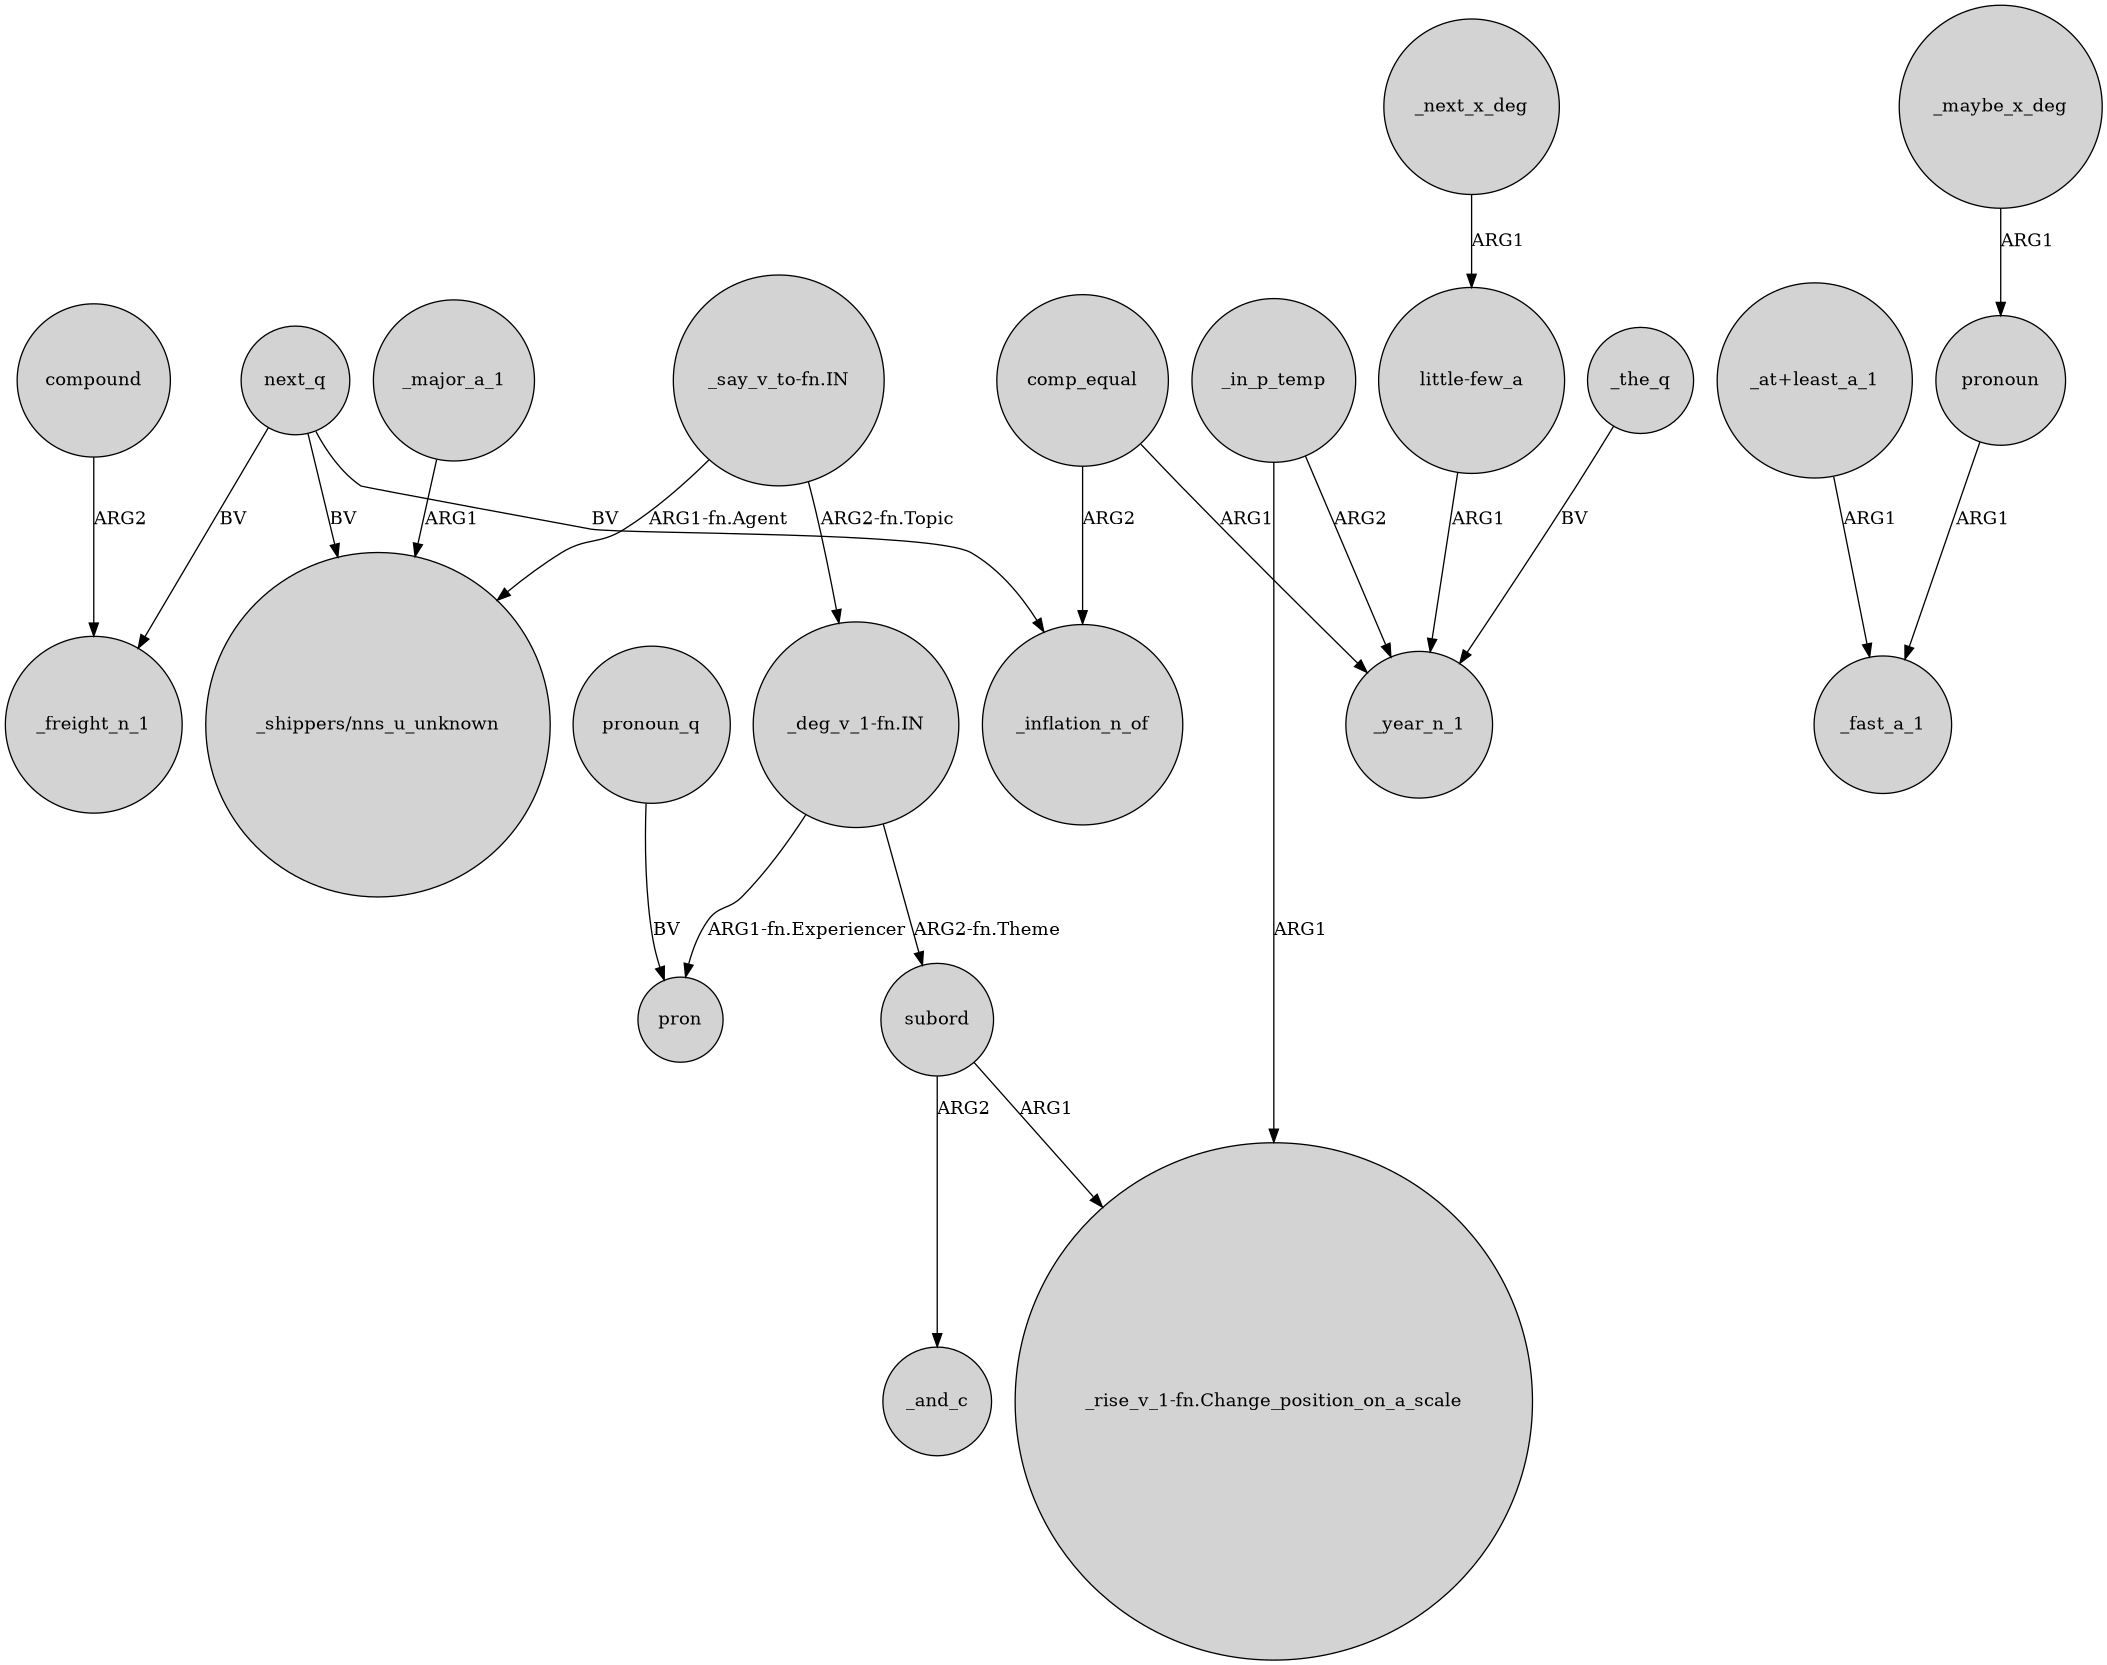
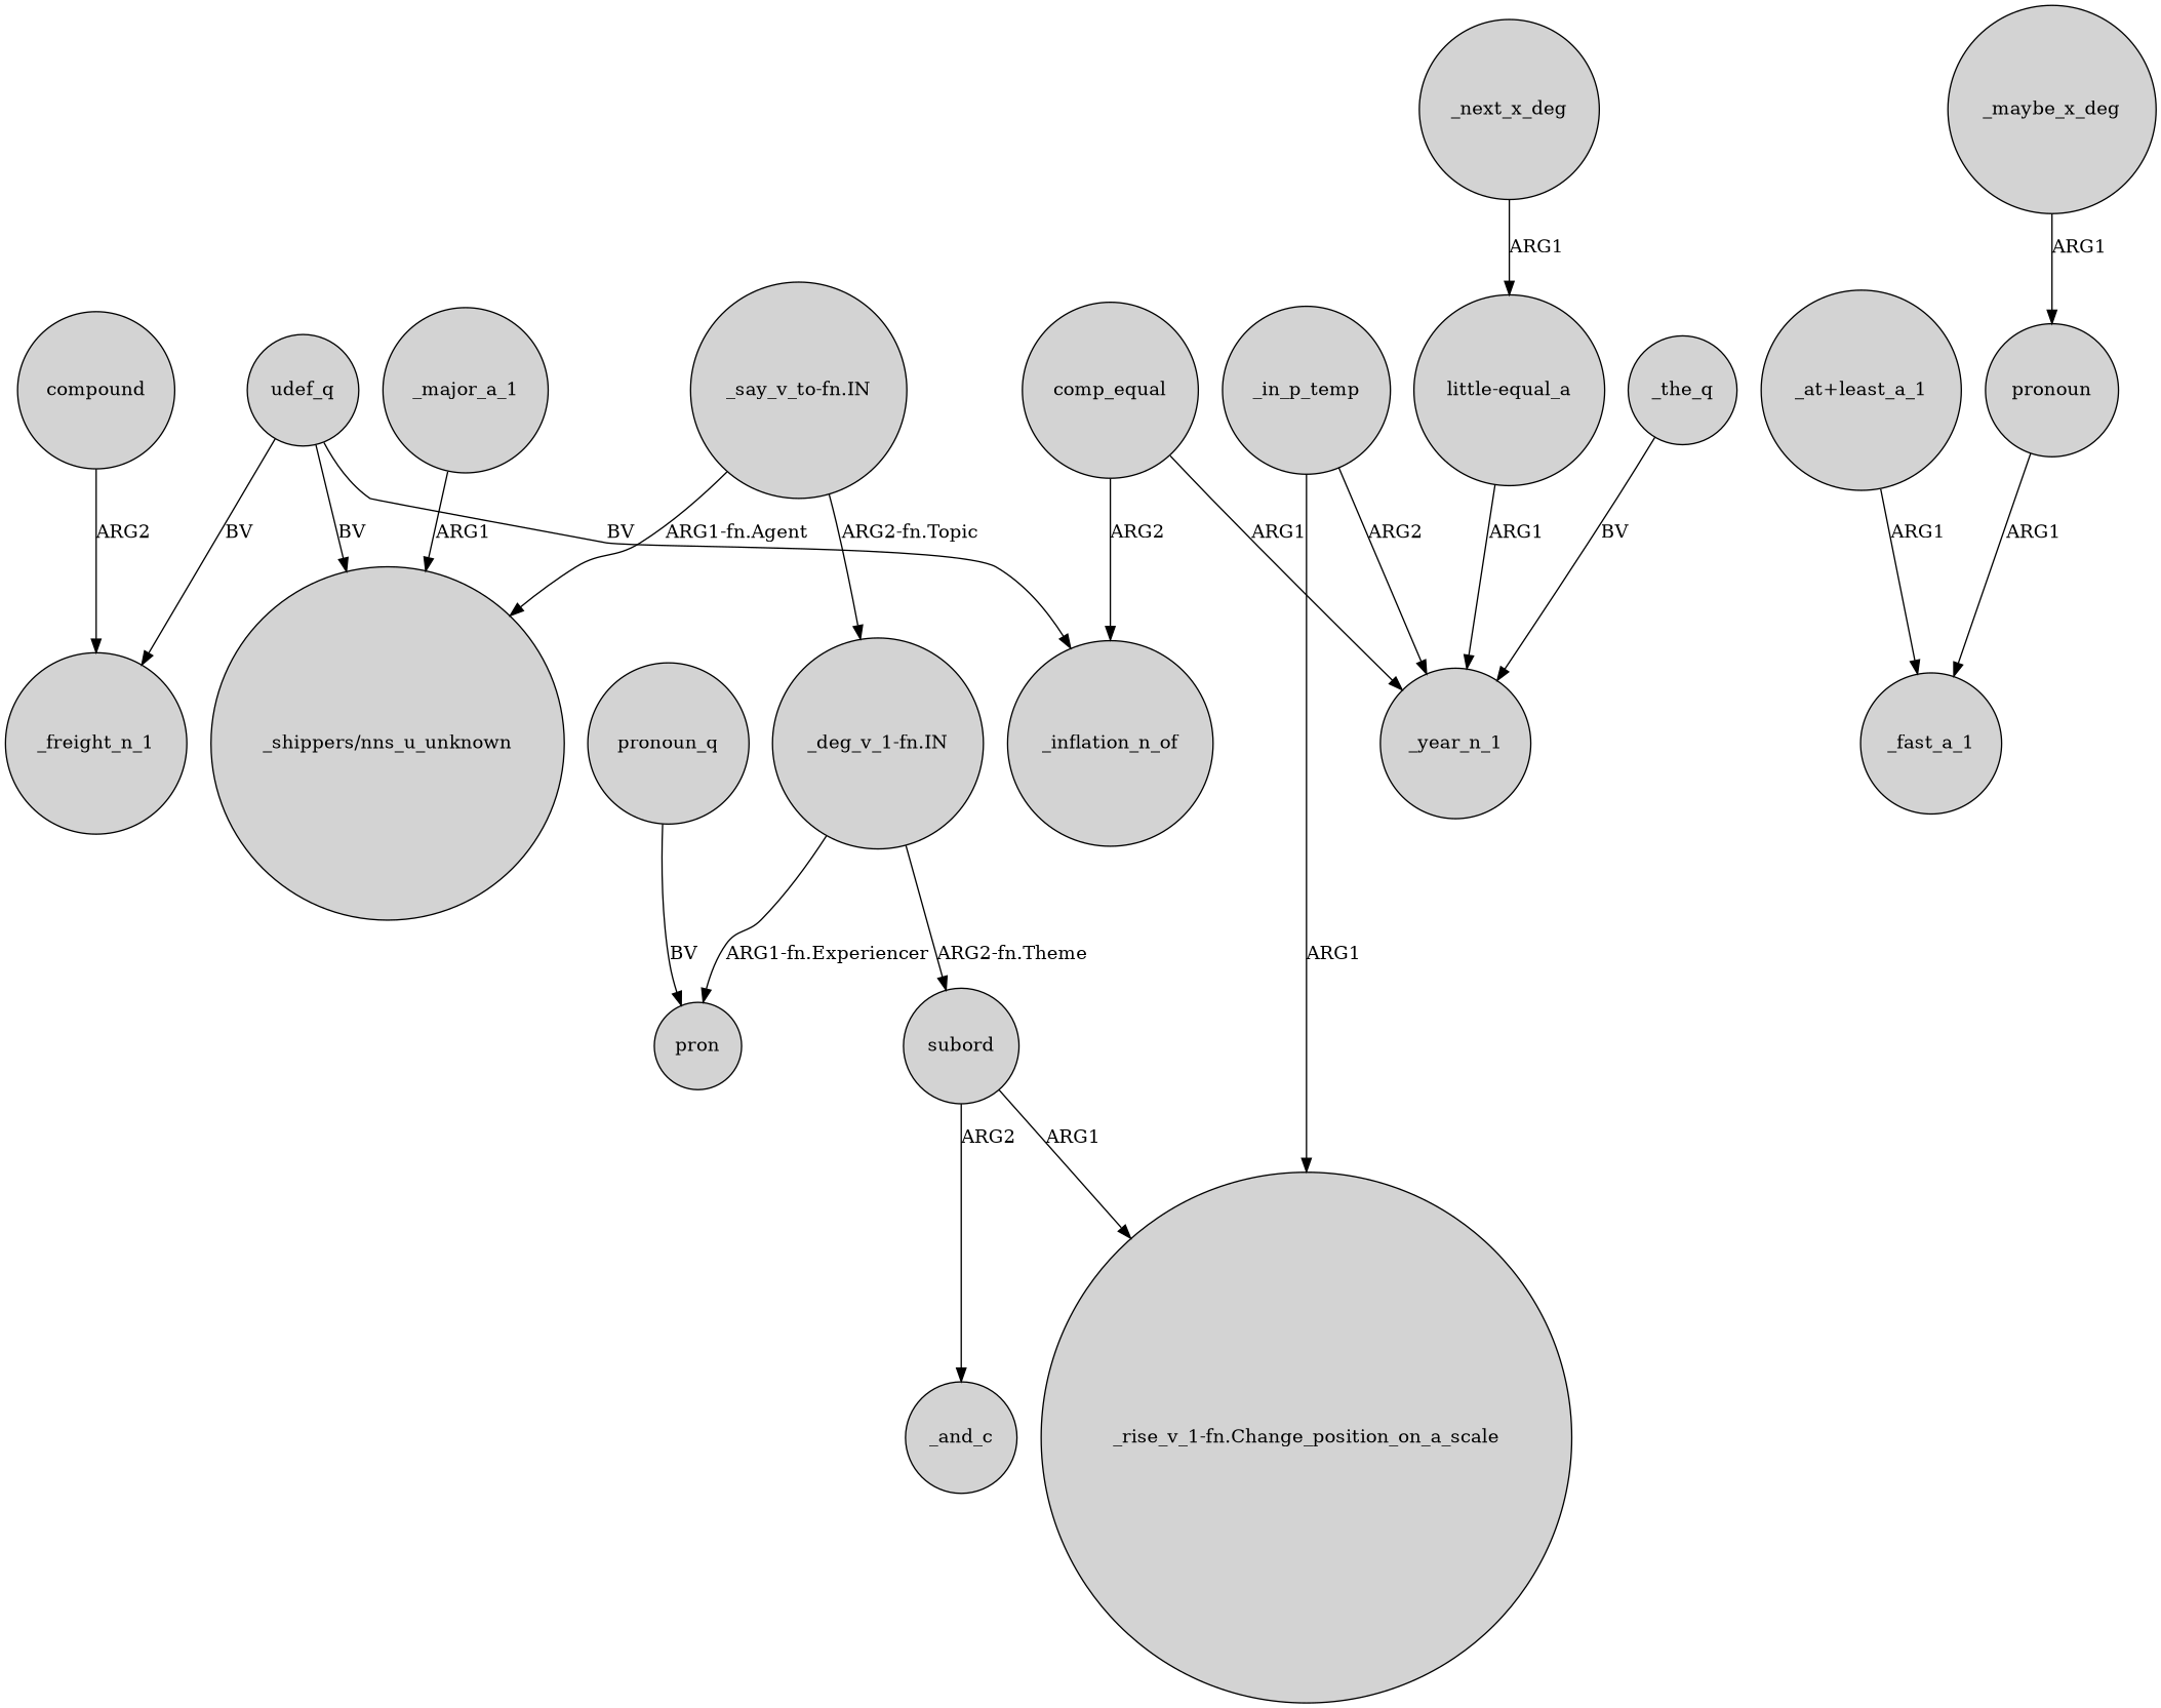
  digraph {
    node [shape=circle style=filled]
    compound
    _freight_n_1
-   udef_q [label=next_q]
+   udef_q
    _inflation_n_of
    "_shippers/nns_u_unknown"
    _major_a_1
    "_say_v_to-fn.IN"
    n8 [label="_deg_v_1-fn.IN"]
    subord
    pron
    "_rise_v_1-fn.Change_position_on_a_scale"
    _and_c
    n13 [label=pronoun]
    _maybe_x_deg
    _fast_a_1
    _in_p_temp
    _year_n_1
    _next_x_deg
-   "little-few_a"
+   "little-few_a" [label="little-equal_a"]
    pronoun_q
    comp_equal
    "_at+least_a_1"
    _the_q
    compound -> _freight_n_1 [label=ARG2]
    udef_q -> _freight_n_1 [label=BV]
    udef_q -> _inflation_n_of [label=BV]
    udef_q -> "_shippers/nns_u_unknown" [label=BV]
    _major_a_1 -> "_shippers/nns_u_unknown" [label=ARG1]
    "_say_v_to-fn.IN" -> "_shippers/nns_u_unknown" [label="ARG1-fn.Agent"]
    "_say_v_to-fn.IN" -> n8 [label="ARG2-fn.Topic"]
    n8 -> subord [label="ARG2-fn.Theme"]
    n8 -> pron [label="ARG1-fn.Experiencer"]
    subord -> "_rise_v_1-fn.Change_position_on_a_scale" [label=ARG1]
    subord -> _and_c [label=ARG2]
    n13 -> _fast_a_1 [label=ARG1]
    _maybe_x_deg -> n13 [label=ARG1]
    _in_p_temp -> "_rise_v_1-fn.Change_position_on_a_scale" [label=ARG1]
    _in_p_temp -> _year_n_1 [label=ARG2]
    _next_x_deg -> "little-few_a" [label=ARG1]
    "little-few_a" -> _year_n_1 [label=ARG1]
    pronoun_q -> pron [label=BV]
    comp_equal -> _inflation_n_of [label=ARG2]
    comp_equal -> _year_n_1 [label=ARG1]
    "_at+least_a_1" -> _fast_a_1 [label=ARG1]
    _the_q -> _year_n_1 [label=BV]
  }
